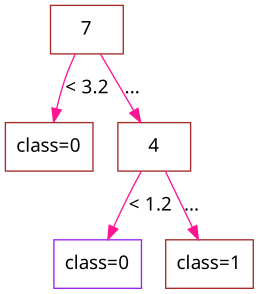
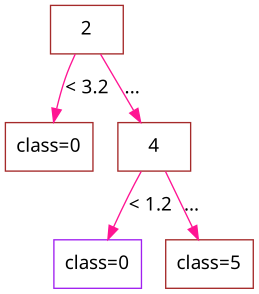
  digraph {
    fontname="Noto Sans"
    node [color=brown fontname="Noto Sans" shape=box]
    edge [color=deeppink fontname="Noto Sans"]
-   n1 [label=7]
+   n1 [label=2]
    n2 [label="class=0"]
    n3 [label=4]
    n4 [color=purple label="class=0"]
-   n5 [label="class=1"]
+   n5 [label="class=5"]
    n1 -> n2 [label="< 3.2"]
    n1 -> n3 [label="..."]
    n3 -> n4 [label="< 1.2"]
    n3 -> n5 [label="..."]
  }
